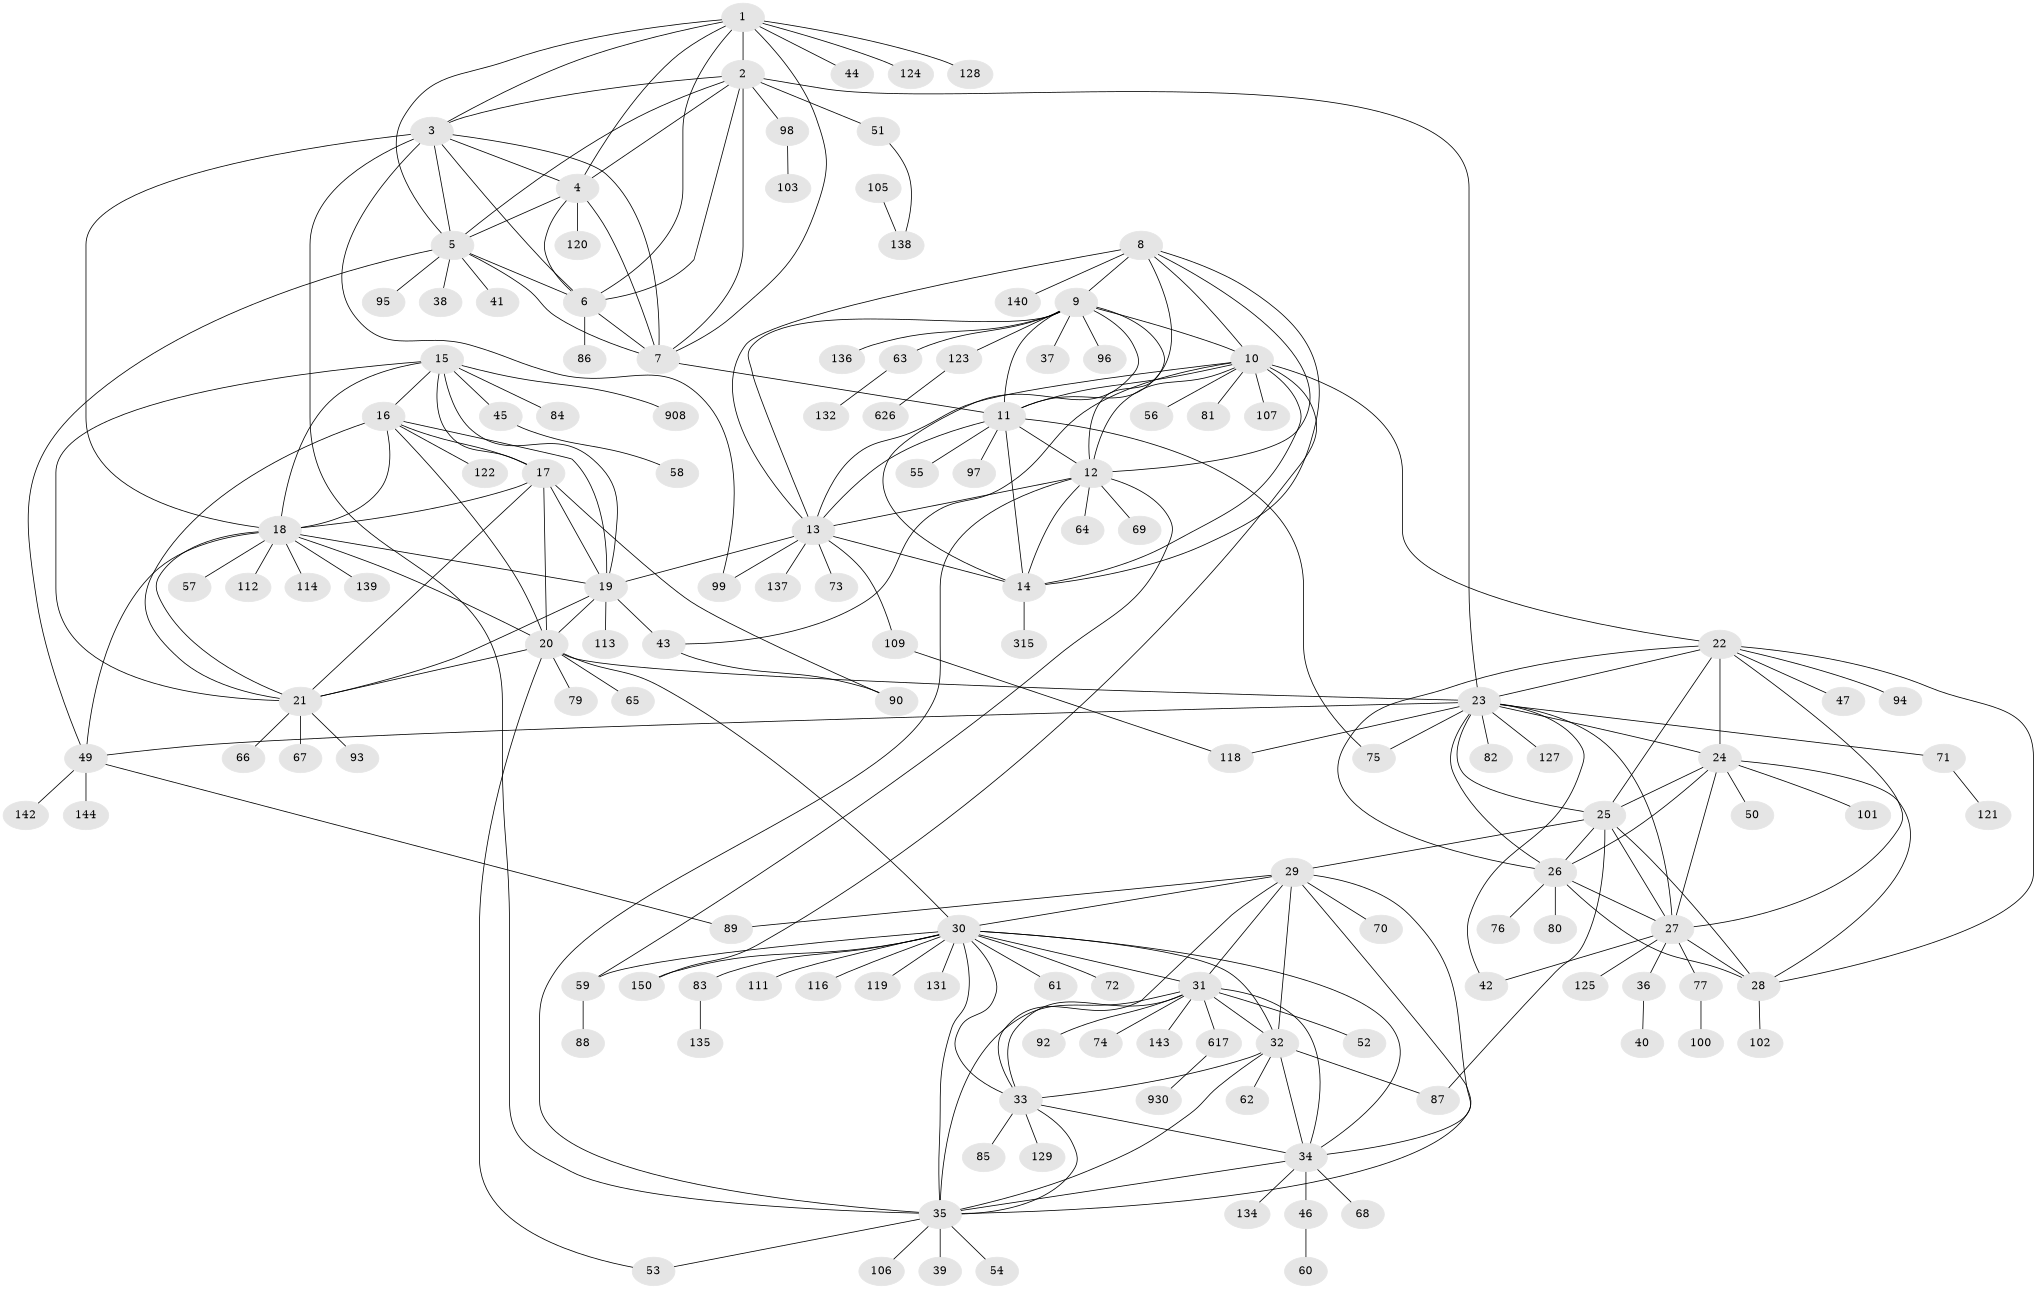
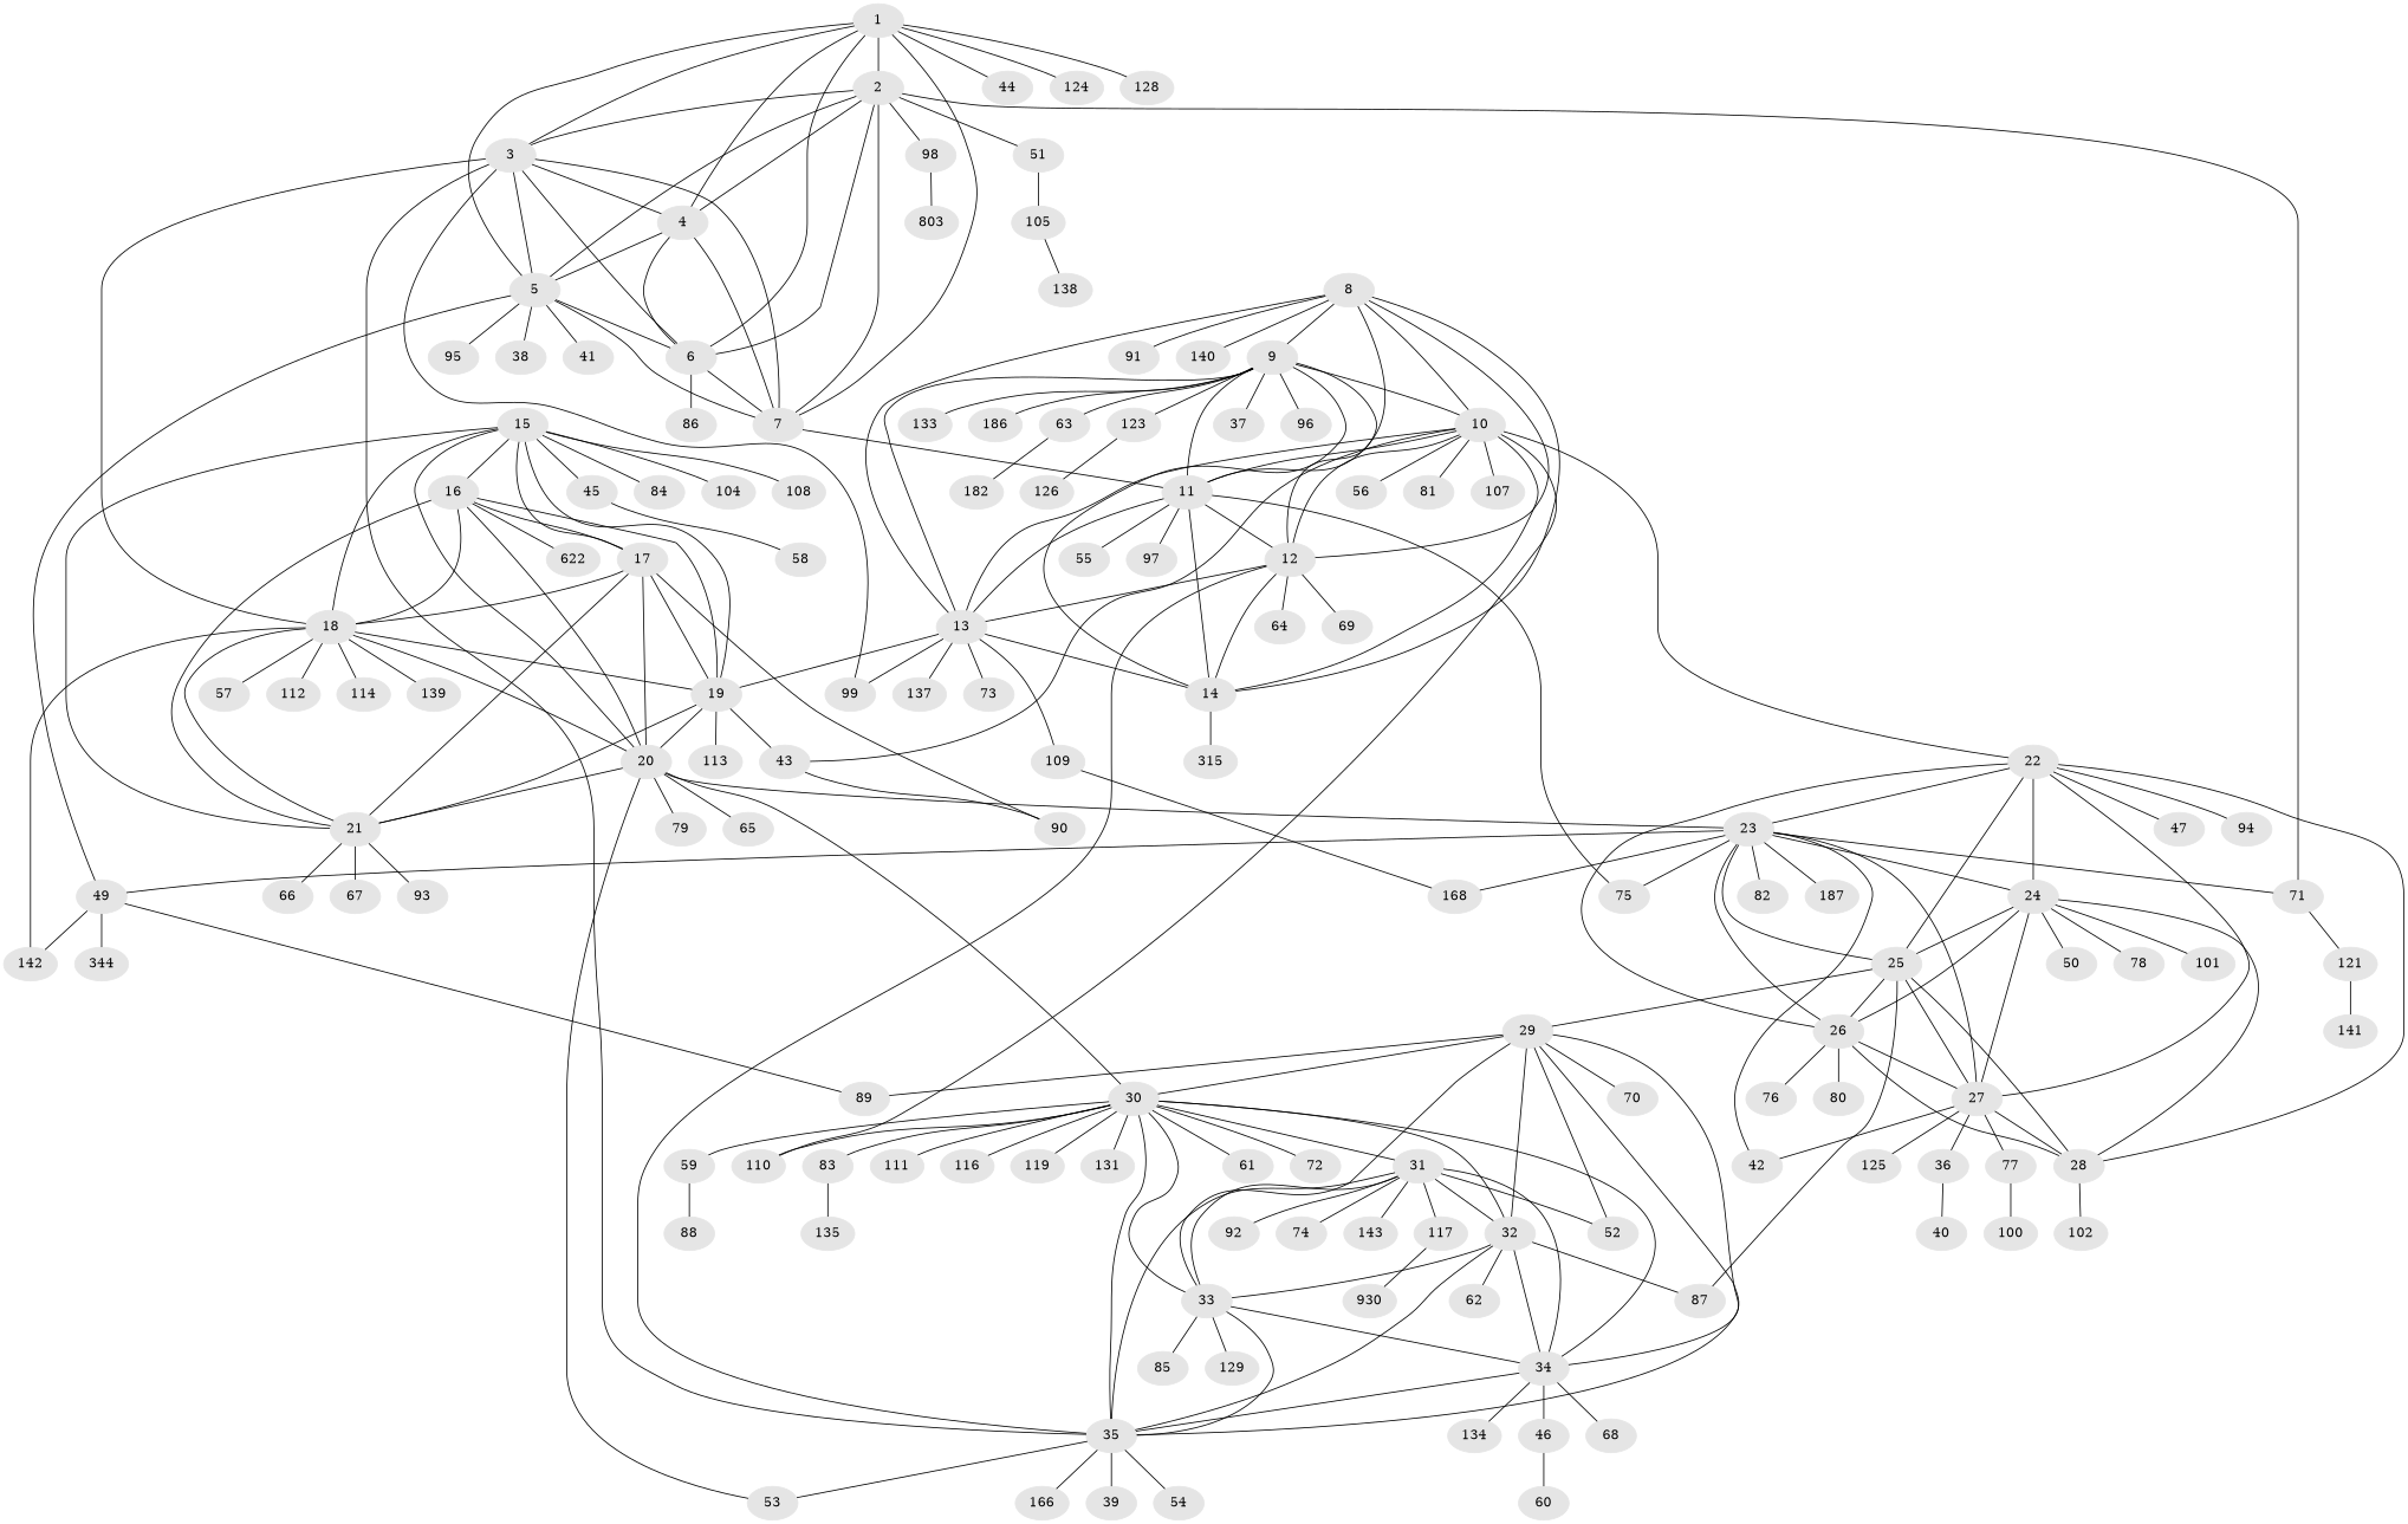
  graph {
    node [color=gray90 style=filled]
    1
    2
    3
    4
    5
    6
    7
    44
    124
    128
    23
    51
    98
    18
    35
    99
-   120
    38
    41
    49
    95
    86
    11
    75
    24
    25
    26
    27
    71
    82
-   118
-   127
+   118 [label=168]
+   127 [label=187]
    42
    105
-   103
+   103 [label=803]
    19
    20
    21
    57
    112
    114
    139
    142
    53
    39
    54
-   106
+   106 [label=166]
    89
-   144
+   144 [label=344]
    12
    13
    14
    55
    97
    8
    9
    10
+   91
    140
    37
    63
    96
    123
-   136
+   133
+   136 [label=186]
    22
    43
    56
    81
    107
-   110 [label=150]
+   110
    59
    64
    69
    73
    109
    137
    n78 [label=315]
-   132
-   126 [label=626]
+   132 [label=182]
+   126
    28
    47
    94
    90
    88
    113
    15
    16
    17
    45
    84
-   108 [label=908]
-   122
+   104
+   108
+   122 [label=622]
    30
    65
    79
    66
    67
    93
    58
    31
    32
    33
    34
    61
    72
    83
    111
    116
    119
    131
    50
+   78
    101
    29
    87
    76
    80
    36
    77
    125
    102
    121
    70
    40
    100
    52
    74
    92
-   117 [label=617]
+   117
    143
    62
    85
    129
    46
    68
    134
    135
    n140 [label=930]
    60
    138
+   141
    1 -- 2
    1 -- 3
    1 -- 4
    1 -- 5
    1 -- 6
    1 -- 7
    1 -- 44
    1 -- 124
    1 -- 128
    2 -- 3
    2 -- 4
    2 -- 5
    2 -- 6
    2 -- 7
-   2 -- 23
+   2 -- 71
    2 -- 51
    2 -- 98
    3 -- 4
    3 -- 5
    3 -- 6
    3 -- 7
    3 -- 18
    3 -- 35
    3 -- 99
    4 -- 5
    4 -- 6
    4 -- 7
-   4 -- 120
    5 -- 6
    5 -- 7
    5 -- 38
    5 -- 41
    5 -- 49
    5 -- 95
    6 -- 7
    6 -- 86
    7 -- 11
    23 -- 49
    23 -- 75
    23 -- 24
    23 -- 25
    23 -- 26
    23 -- 27
    23 -- 71
    23 -- 82
    23 -- 118
    23 -- 127
    23 -- 42
-   51 -- 138
+   51 -- 105
    98 -- 103
    18 -- 19
    18 -- 20
    18 -- 21
    18 -- 57
    18 -- 112
    18 -- 114
    18 -- 139
-   18 -- 49
+   18 -- 142
    35 -- 53
    35 -- 39
    35 -- 54
    35 -- 106
    49 -- 142
    49 -- 89
    49 -- 144
    11 -- 75
    11 -- 12
    11 -- 13
    11 -- 14
    11 -- 55
    11 -- 97
    24 -- 25
    24 -- 26
    24 -- 27
    24 -- 28
    24 -- 50
+   24 -- 78
    24 -- 101
    25 -- 26
    25 -- 27
    25 -- 28
    25 -- 29
    25 -- 87
    26 -- 27
    26 -- 28
    26 -- 76
    26 -- 80
    27 -- 42
    27 -- 28
    27 -- 36
    27 -- 77
    27 -- 125
    71 -- 121
    105 -- 138
    19 -- 20
    19 -- 21
    19 -- 43
    19 -- 113
    20 -- 23
    20 -- 21
    20 -- 53
    20 -- 30
    20 -- 65
    20 -- 79
    21 -- 66
    21 -- 67
    21 -- 93
    12 -- 35
    12 -- 13
    12 -- 14
-   12 -- 59
    12 -- 64
    12 -- 69
    13 -- 99
    13 -- 19
    13 -- 14
    13 -- 73
    13 -- 109
    13 -- 137
    14 -- n78
    8 -- 11
    8 -- 12
    8 -- 13
    8 -- 14
    8 -- 9
    8 -- 10
+   8 -- 91
    8 -- 140
    9 -- 11
    9 -- 12
    9 -- 13
    9 -- 14
    9 -- 10
    9 -- 37
    9 -- 63
    9 -- 96
    9 -- 123
+   9 -- 133
    9 -- 136
    10 -- 11
    10 -- 12
    10 -- 13
    10 -- 14
    10 -- 22
    10 -- 43
    10 -- 56
    10 -- 81
    10 -- 107
    10 -- 110
    63 -- 132
    123 -- 126
    22 -- 23
    22 -- 24
    22 -- 25
    22 -- 26
    22 -- 27
    22 -- 28
    22 -- 47
    22 -- 94
    43 -- 90
    59 -- 88
    109 -- 118
    28 -- 102
    15 -- 18
    15 -- 19
+   15 -- 20
    15 -- 21
    15 -- 16
    15 -- 17
    15 -- 45
    15 -- 84
+   15 -- 104
    15 -- 108
    16 -- 18
    16 -- 19
    16 -- 20
    16 -- 21
    16 -- 17
    16 -- 122
    17 -- 18
    17 -- 19
    17 -- 20
    17 -- 21
    17 -- 90
    45 -- 58
    30 -- 35
    30 -- 110
    30 -- 59
    30 -- 31
    30 -- 32
    30 -- 33
    30 -- 34
    30 -- 61
    30 -- 72
    30 -- 83
    30 -- 111
    30 -- 116
    30 -- 119
    30 -- 131
    31 -- 35
    31 -- 32
    31 -- 33
    31 -- 34
    31 -- 52
    31 -- 74
    31 -- 92
    31 -- 117
    31 -- 143
    32 -- 35
    32 -- 33
    32 -- 34
    32 -- 87
    32 -- 62
    33 -- 35
    33 -- 34
    33 -- 85
    33 -- 129
    34 -- 35
    34 -- 46
    34 -- 68
    34 -- 134
    83 -- 135
    29 -- 35
    29 -- 89
    29 -- 30
-   29 -- 31
+   29 -- 52
    29 -- 32
    29 -- 33
    29 -- 34
    29 -- 70
    36 -- 40
    77 -- 100
+   121 -- 141
    117 -- n140
    46 -- 60
  }
